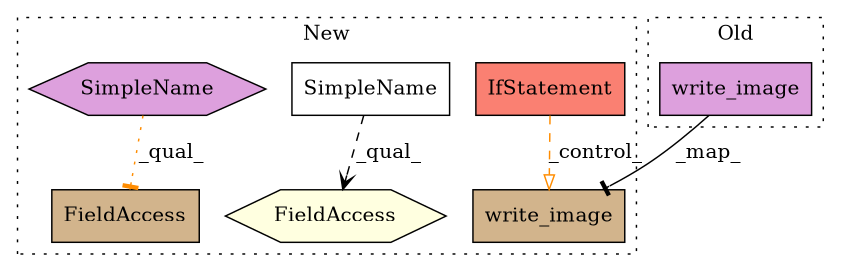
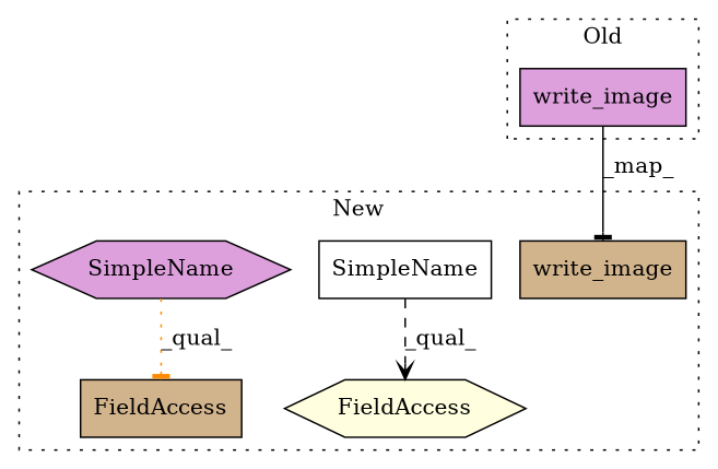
  digraph {
    node [a=32 l="12,1" s=4038 shape=box style=filled fillcolor=tan]
    edge [color=darkorange style=dashed arrowhead=tee]
    n1 [label=write_image s="3985,4015"]
    n2 [a=22 l=8 label=FieldAccess shape=hexagon fillcolor=lightyellow]
    n3 [a=22 l=9 label=FieldAccess s=4111]
-   n4 [a=25 l="4,2" label=IfStatement s="3689,3711" fillcolor=salmon]
    n5 [a=42 l=4 label=SimpleName fillcolor=white]
    n6 [a=42 l=4 label=SimpleName s=4111 shape=hexagon fillcolor=plum]
    n7 [label=write_image s="2397,2427" fillcolor=plum]
    subgraph cluster_1 {
      label=New
      style=dotted
      n1
      n2
      n3
-     n4
      n5
      n6
    }
    subgraph cluster_2 {
      label=Old
      style=dotted
      n7
    }
-   n4 -> n1 [label=_control_ arrowhead=onormal]
    n5 -> n2 [label=_qual_ color=black arrowhead=vee]
    n6 -> n3 [label=_qual_ style=dotted]
    n7 -> n1 [label=_map_ color=black style=solid]
  }
